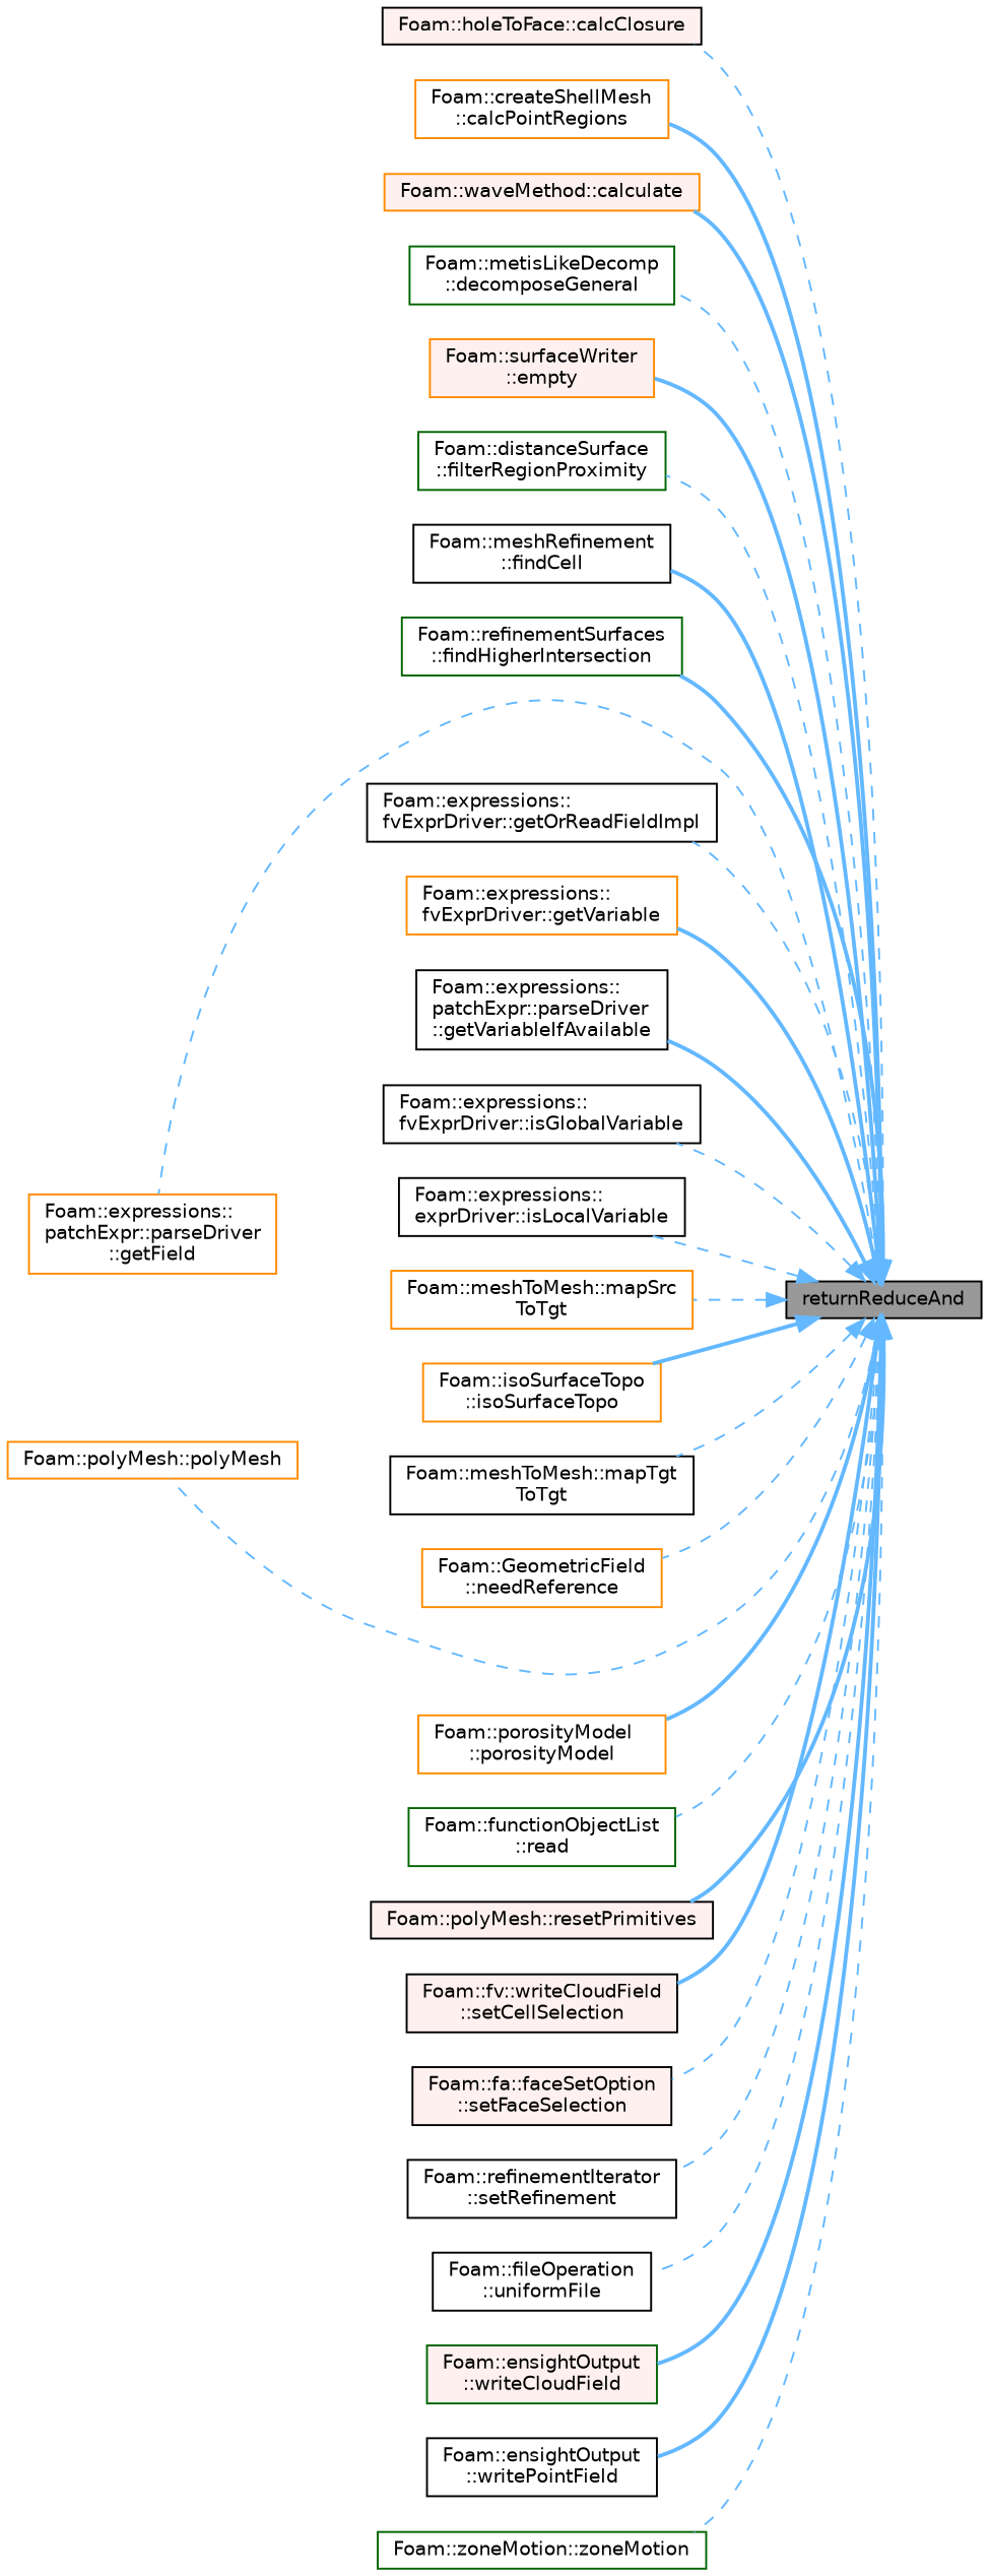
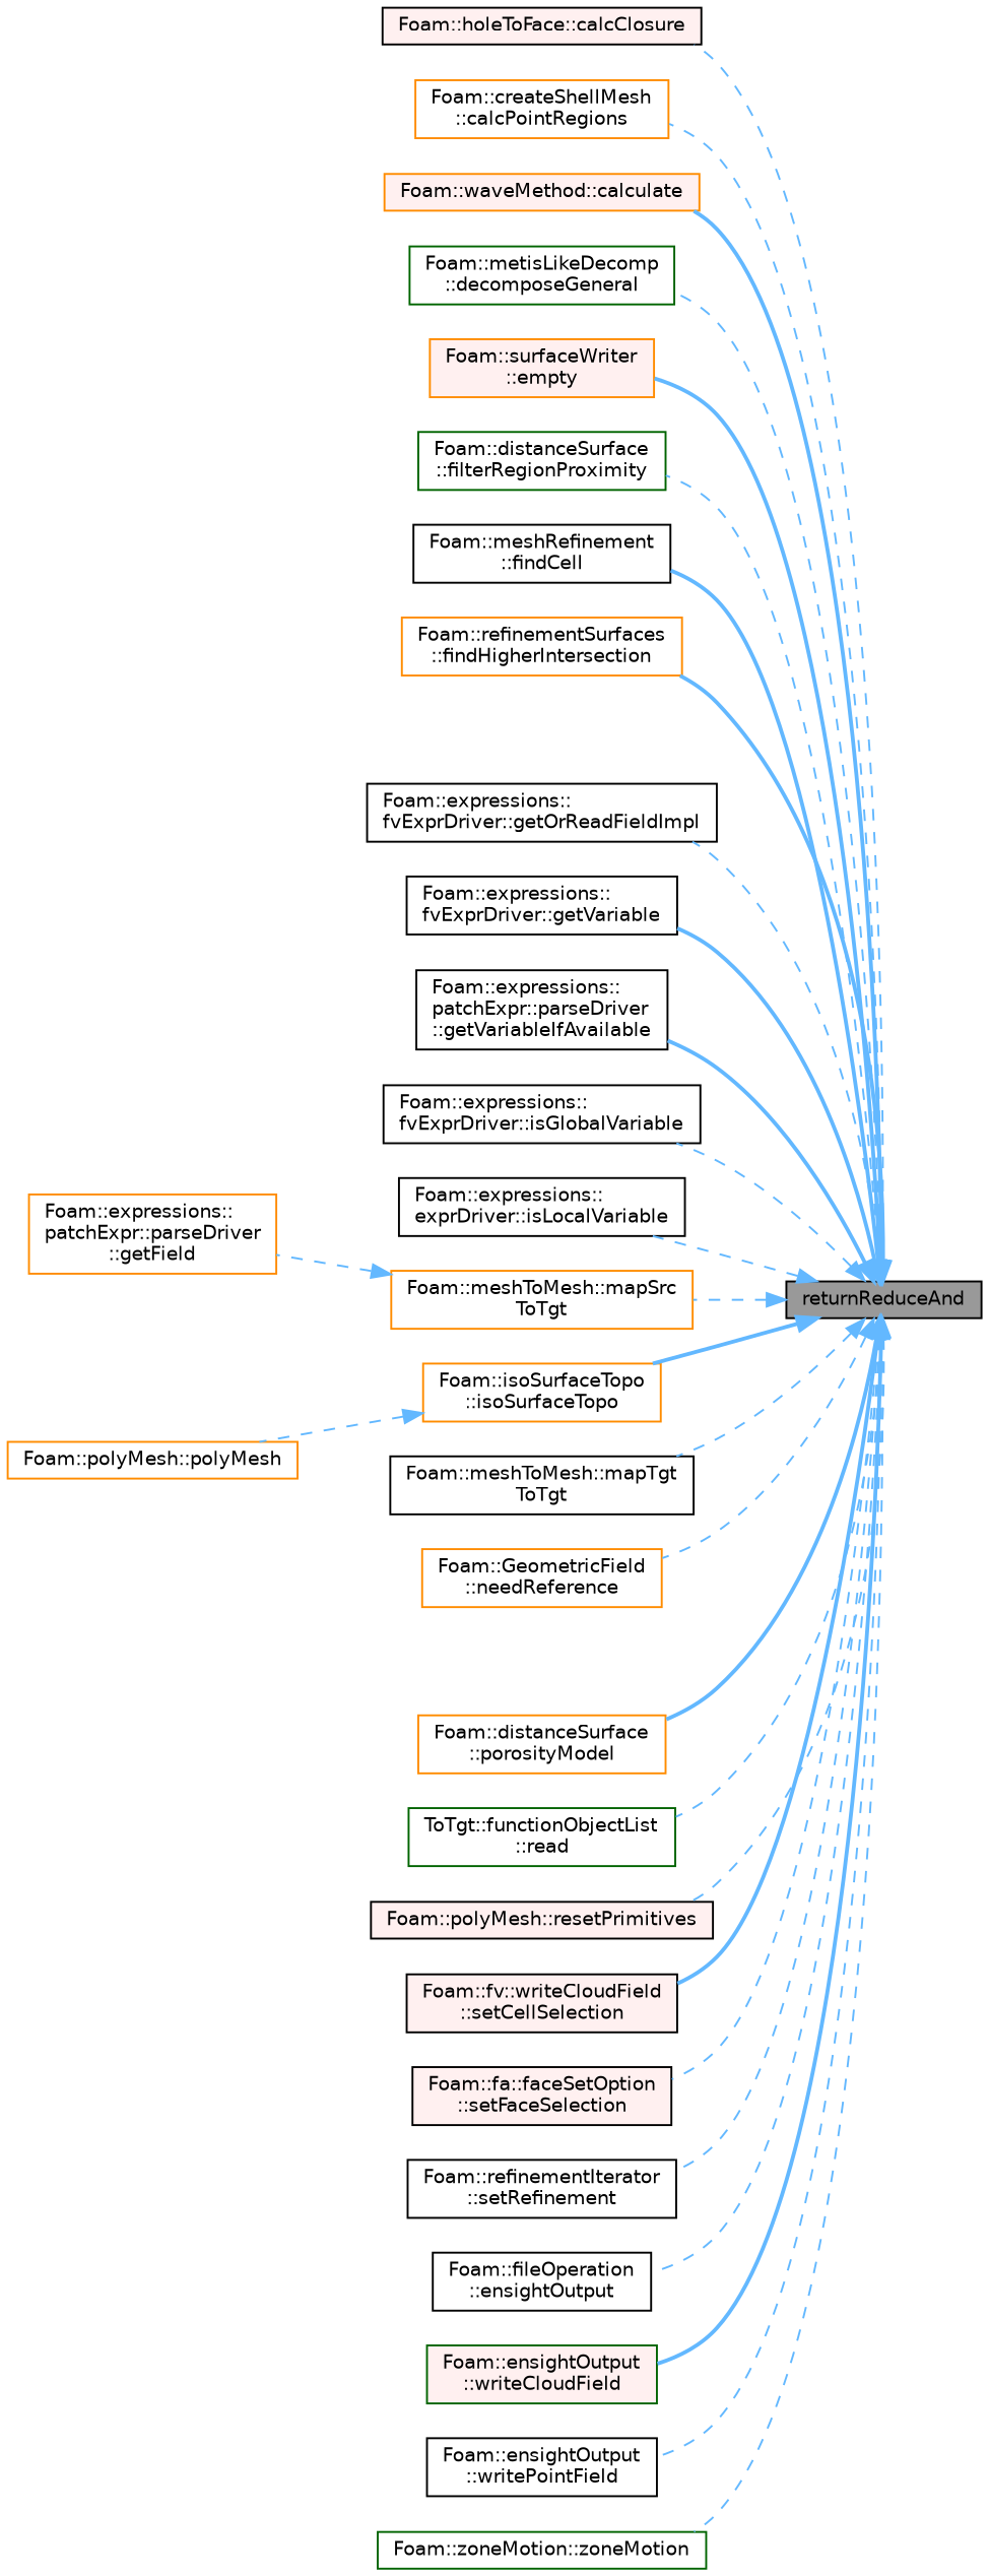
  digraph {
    rankdir=RL
    node [color=black fillcolor=white fontname=Helvetica fontsize=10 shape=box style=filled]
    edge [color=steelblue1 dir=back fontname=Helvetica fontsize=10 labelfontname=Helvetica labelfontsize=10 style=dashed]
    n1 [fillcolor=grey60 fontcolor=black height=0.2 label=returnReduceAnd width=0.4]
    n2 [fillcolor="#FFF0F0" height=0.2 label="Foam::holeToFace::calcClosure" width=0.4]
    n3 [color=darkorange height=0.2 label="Foam::createShellMesh\l::calcPointRegions" width=0.4]
    n4 [color=darkorange fillcolor="#FFF0F0" height=0.2 label="Foam::waveMethod::calculate" width=0.4]
    n5 [color=darkgreen height=0.2 label="Foam::metisLikeDecomp\l::decomposeGeneral" width=0.4]
    n6 [color=darkorange fillcolor="#FFF0F0" height=0.2 label="Foam::surfaceWriter\l::empty" width=0.4]
    n7 [color=darkgreen height=0.2 label="Foam::distanceSurface\l::filterRegionProximity" width=0.4]
    n8 [height=0.2 label="Foam::meshRefinement\l::findCell" width=0.4]
-   n9 [color=darkgreen height=0.2 label="Foam::refinementSurfaces\l::findHigherIntersection" width=0.4]
+   n9 [color=darkorange height=0.2 label="Foam::refinementSurfaces\l::findHigherIntersection" width=0.4]
    n10 [color=darkorange height=0.2 label="Foam::expressions::\lpatchExpr::parseDriver\l::getField" width=0.4]
    n11 [height=0.2 label="Foam::expressions::\lfvExprDriver::getOrReadFieldImpl" width=0.4]
-   n12 [color=darkorange height=0.2 label="Foam::expressions::\lfvExprDriver::getVariable" width=0.4]
+   n12 [height=0.2 label="Foam::expressions::\lfvExprDriver::getVariable" width=0.4]
    n13 [height=0.2 label="Foam::expressions::\lpatchExpr::parseDriver\l::getVariableIfAvailable" width=0.4]
    n14 [height=0.2 label="Foam::expressions::\lfvExprDriver::isGlobalVariable" width=0.4]
    n15 [height=0.2 label="Foam::expressions::\lexprDriver::isLocalVariable" width=0.4]
    n16 [color=darkorange height=0.2 label="Foam::isoSurfaceTopo\l::isoSurfaceTopo" width=0.4]
    n17 [color=darkorange height=0.2 label="Foam::meshToMesh::mapSrc\lToTgt" width=0.4]
    n18 [height=0.2 label="Foam::meshToMesh::mapTgt\lToTgt" width=0.4]
    n19 [color=darkorange height=0.2 label="Foam::GeometricField\l::needReference" width=0.4]
    n20 [color=darkorange height=0.2 label="Foam::polyMesh::polyMesh" width=0.4]
-   n21 [color=darkorange height=0.2 label="Foam::porosityModel\l::porosityModel" width=0.4]
-   n22 [color=darkgreen height=0.2 label="Foam::functionObjectList\l::read" width=0.4]
+   n21 [color=darkorange height=0.2 label="Foam::distanceSurface\l::porosityModel" width=0.4]
+   n22 [color=darkgreen height=0.2 label="ToTgt::functionObjectList\l::read" width=0.4]
    n23 [fillcolor="#FFF0F0" height=0.2 label="Foam::polyMesh::resetPrimitives" width=0.4]
    n24 [fillcolor="#FFF0F0" height=0.2 label="Foam::fv::writeCloudField\l::setCellSelection" width=0.4]
    n25 [fillcolor="#FFF0F0" height=0.2 label="Foam::fa::faceSetOption\l::setFaceSelection" width=0.4]
    n26 [height=0.2 label="Foam::refinementIterator\l::setRefinement" width=0.4]
-   n27 [height=0.2 label="Foam::fileOperation\l::uniformFile" width=0.4]
+   n27 [height=0.2 label="Foam::fileOperation\l::ensightOutput" width=0.4]
    n28 [color=darkgreen fillcolor="#FFF0F0" height=0.2 label="Foam::ensightOutput\l::writeCloudField" width=0.4]
    n29 [height=0.2 label="Foam::ensightOutput\l::writePointField" width=0.4]
    n30 [color=darkgreen height=0.2 label="Foam::zoneMotion::zoneMotion" width=0.4]
    n1 -> n2
-   n1 -> n3 [style=bold]
+   n1 -> n3
    n1 -> n4 [style=bold]
    n1 -> n5
    n1 -> n6 [style=bold]
    n1 -> n7
    n1 -> n8 [style=bold]
    n1 -> n9 [style=bold]
-   n1 -> n10
+   n17 -> n10
    n1 -> n11
    n1 -> n12 [style=bold]
    n1 -> n13 [style=bold]
    n1 -> n14
    n1 -> n15
    n1 -> n16 [style=bold]
    n1 -> n17
    n1 -> n18
    n1 -> n19
-   n1 -> n20
+   n16 -> n20
    n1 -> n21 [style=bold]
    n1 -> n22
-   n1 -> n23 [style=bold]
+   n1 -> n23
    n1 -> n24 [style=bold]
    n1 -> n25
    n1 -> n26
    n1 -> n27
    n1 -> n28 [style=bold]
-   n1 -> n29 [style=bold]
+   n1 -> n29
    n1 -> n30
  }
